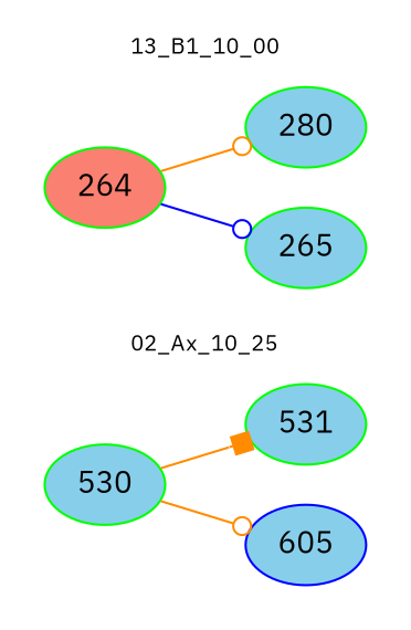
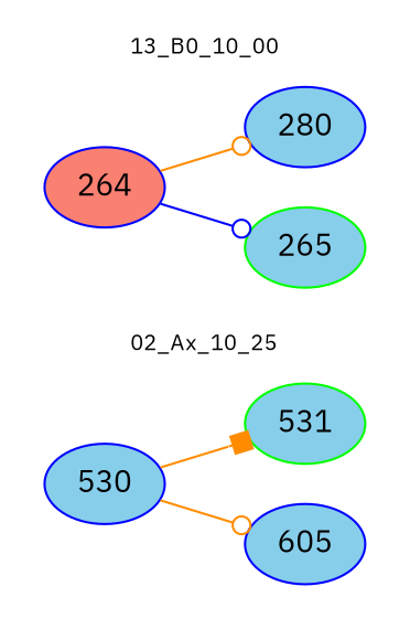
  digraph {
    fontname="IBM Plex Sans"
    rankdir=LR
    node [color=blue fillcolor=skyblue fontname="IBM Plex Sans" style=filled]
    edge [arrowhead=odot color=darkorange fontname="IBM Plex Sans"]
-   n1 [color=green label=530]
+   n1 [label=530]
    n2 [label=605]
    n3 [color=green label=531]
-   n4 [color=green fillcolor=salmon label=264]
+   n4 [fillcolor=salmon label=264]
    n5 [color=green label=265]
-   n6 [color=green label=280]
+   n6 [label=280]
    subgraph cluster_1 {
      color=white
      fontsize=10
      label="02_Ax_10_25"
      n1
      n2
      n3
    }
    subgraph cluster_2 {
      color=white
      fontsize=10
-     label="13_B1_10_00"
+     label="13_B0_10_00"
      n4
      n5
      n6
    }
    n1 -> n2
    n1 -> n3 [arrowhead=box]
    n4 -> n5 [color=blue]
    n4 -> n6
  }
